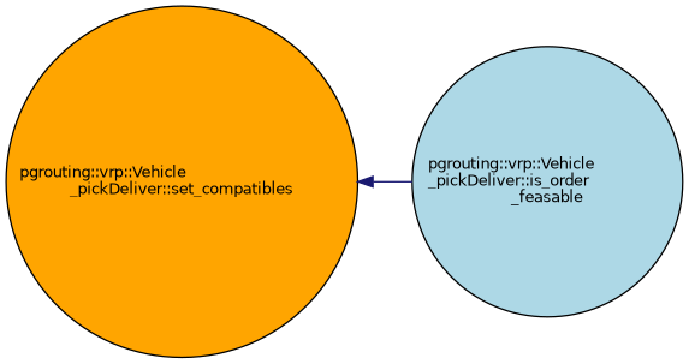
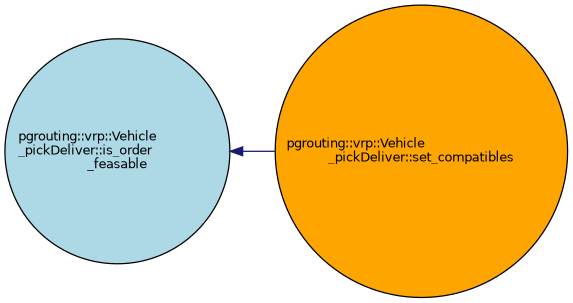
  digraph {
    rankdir=LR
    node [color=black fontname=Helvetica fontsize=10 shape=circle style=filled]
    n1 [fillcolor=lightblue fontcolor=black height=0.2 label="pgrouting::vrp::Vehicle\l_pickDeliver::is_order\l_feasable" width=0.4]
    n2 [fillcolor=orange height=0.2 label="pgrouting::vrp::Vehicle\l_pickDeliver::set_compatibles" width=0.4]
-   n2 -> n1 [color=midnightblue dir=back fontname=Helvetica fontsize=10 labelfontname=Helvetica labelfontsize=10 style=solid]
+   n1 -> n2 [color=midnightblue dir=back fontname=Helvetica fontsize=10 labelfontname=Helvetica labelfontsize=10 style=solid]
  }
